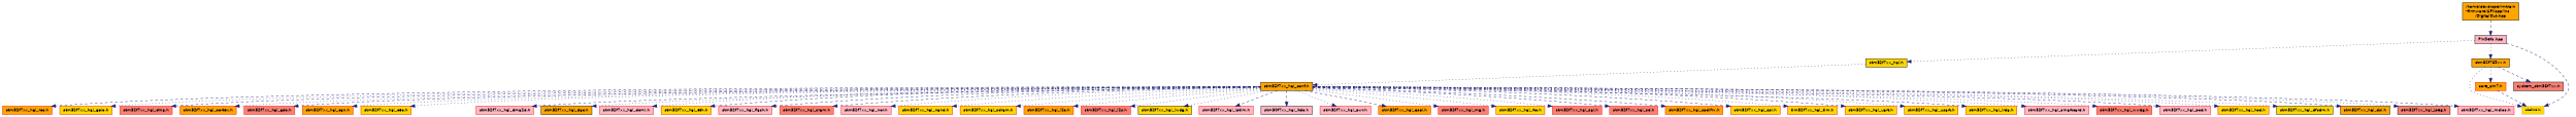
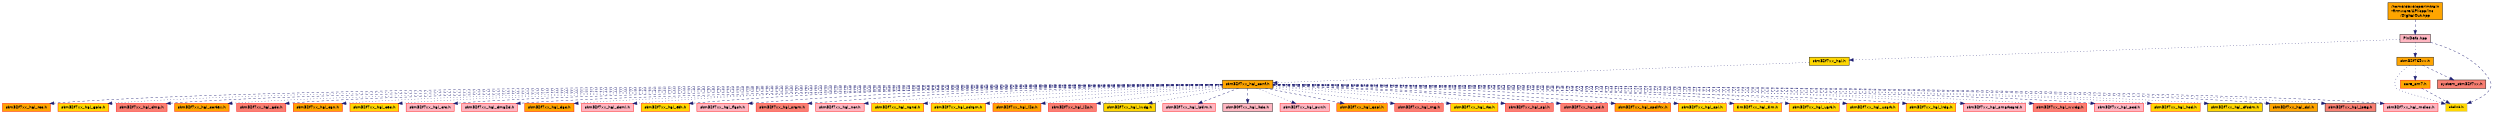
  digraph {
    node [color=red fillcolor=gold fontname=Helvetica fontsize=10 shape=record style=filled]
    edge [color=midnightblue fontname=Helvetica fontsize=10 labelfontname=Helvetica labelfontsize=10 style=dotted]
    n1 [color=black fillcolor=orange fontcolor=black height=0.2 label="/home/developer/mtrain\l-firmware/API/cpp/Inc\l/DigitalOut.hpp" width=0.4]
    n2 [color=black fillcolor=lightpink height=0.2 label="PinDefs.hpp" width=0.4]
    n3 [color=black height=0.2 label="stm32f7xx_hal.h" width=0.4]
    n4 [color=black fillcolor=orange height=0.2 label="stm32f769xx.h" width=0.4]
    n5 [color=grey75 height=0.2 label="stdint.h" width=0.4]
    n6 [color=black fillcolor=orange height=0.2 label="stm32f7xx_hal_conf.h" width=0.4]
    n7 [fillcolor=orange height=0.2 label="core_cm7.h" width=0.4]
-   n8 [color=black fillcolor=salmon height=0.2 label="system_stm36f7xx.h" width=0.4]
+   n8 [color=black fillcolor=salmon height=0.2 label="system_stm32f7xx.h" width=0.4]
    n9 [fillcolor=orange height=0.2 label="stm32f7xx_hal_rcc.h" width=0.4]
    n10 [height=0.2 label="stm32f7xx_hal_gpio.h" width=0.4]
    n11 [fillcolor=salmon height=0.2 label="stm32f7xx_hal_dma.h" width=0.4]
    n12 [fillcolor=orange height=0.2 label="stm32f7xx_hal_cortex.h" width=0.4]
    n13 [fillcolor=salmon height=0.2 label="stm32f7xx_hal_adc.h" width=0.4]
    n14 [fillcolor=orange height=0.2 label="stm32f7xx_hal_can.h" width=0.4]
    n15 [height=0.2 label="stm32f7xx_hal_cec.h" width=0.4]
+   n16 [fillcolor=lightpink height=0.2 label="stm32f7xx_hal_crc.h" width=0.4]
    n17 [fillcolor=lightpink height=0.2 label="stm32f7xx_hal_dma2d.h" width=0.4]
-   n18 [color=black fillcolor=orange height=0.2 label="stm32f7xx_hal_dac.h" width=0.4]
+   n18 [fillcolor=orange height=0.2 label="stm32f7xx_hal_dac.h" width=0.4]
    n19 [fillcolor=lightpink height=0.2 label="stm32f7xx_hal_dcmi.h" width=0.4]
    n20 [height=0.2 label="stm32f7xx_hal_eth.h" width=0.4]
    n21 [fillcolor=lightpink height=0.2 label="stm32f7xx_hal_flash.h" width=0.4]
    n22 [fillcolor=salmon height=0.2 label="stm32f7xx_hal_sram.h" width=0.4]
    n23 [fillcolor=lightpink height=0.2 label="stm32f7xx_hal_nor.h" width=0.4]
    n24 [height=0.2 label="stm32f7xx_hal_nand.h" width=0.4]
    n25 [height=0.2 label="stm32f7xx_hal_sdram.h" width=0.4]
    n26 [fillcolor=orange height=0.2 label="stm32f7xx_hal_i2c.h" width=0.4]
    n27 [fillcolor=salmon height=0.2 label="stm32f7xx_hal_i2s.h" width=0.4]
    n28 [color=black height=0.2 label="stm32f7xx_hal_iwdg.h" width=0.4]
    n29 [fillcolor=lightpink height=0.2 label="stm32f7xx_hal_lptim.h" width=0.4]
    n30 [color=black fillcolor=lightpink height=0.2 label="stm30f7xx_hal_ltdc.h" width=0.4]
    n31 [fillcolor=lightpink height=0.2 label="stm32f7xx_hal_pwr.h" width=0.4]
    n32 [fillcolor=orange height=0.2 label="stm32f7xx_hal_qspi.h" width=0.4]
    n33 [fillcolor=salmon height=0.2 label="stm32f7xx_hal_rng.h" width=0.4]
    n34 [height=0.2 label="stm32f7xx_hal_rtc.h" width=0.4]
    n35 [fillcolor=salmon height=0.2 label="stm32f7xx_hal_sai.h" width=0.4]
    n36 [fillcolor=salmon height=0.2 label="stm32f7xx_hal_sd.h" width=0.4]
    n37 [fillcolor=orange height=0.2 label="stm32f7xx_hal_spdifrx.h" width=0.4]
    n38 [height=0.2 label="stm32f7xx_hal_spi.h" width=0.4]
    n39 [height=0.2 label="tim32f7xx_hal_tim.h" width=0.4]
    n40 [height=0.2 label="stm32f7xx_hal_uart.h" width=0.4]
    n41 [height=0.2 label="stm32f7xx_hal_usart.h" width=0.4]
    n42 [height=0.2 label="stm32f7xx_hal_irda.h" width=0.4]
    n43 [fillcolor=lightpink height=0.2 label="stm32f7xx_hal_smartcard.h" width=0.4]
    n44 [fillcolor=salmon height=0.2 label="stm32f7xx_hal_wwdg.h" width=0.4]
    n45 [fillcolor=lightpink height=0.2 label="stm32f7xx_hal_pcd.h" width=0.4]
    n46 [height=0.2 label="stm32f7xx_hal_hcd.h" width=0.4]
    n47 [color=black height=0.2 label="stm32f7xx_hal_dfsdm.h" width=0.4]
    n48 [color=black fillcolor=orange height=0.2 label="stm32f7xx_hal_dsi.h" width=0.4]
    n49 [color=black fillcolor=salmon height=0.2 label="stm32f7xx_hal_jpeg.h" width=0.4]
    n50 [fillcolor=lightpink height=0.2 label="stm32f7xx_hal_mdios.h" width=0.4]
    n1 -> n2 [style=dashed]
    n2 -> n3
    n2 -> n4
    n2 -> n5 [style=dashed]
    n3 -> n6
    n4 -> n5
    n4 -> n7
    n4 -> n8 [style=dashed]
    n6 -> n9 [style=dashed]
    n6 -> n10
    n6 -> n11 [style=dashed]
    n6 -> n12
    n6 -> n13 [style=dashed]
    n6 -> n14
    n6 -> n15
+   n6 -> n16 [style=dashed]
    n6 -> n17 [style=dashed]
    n6 -> n18
    n6 -> n19
    n6 -> n20 [style=dashed]
    n6 -> n21 [style=dashed]
    n6 -> n22 [style=dashed]
    n6 -> n23
    n6 -> n24
    n6 -> n25
    n6 -> n26
    n6 -> n27
    n6 -> n28
    n6 -> n29 [style=dashed]
    n6 -> n30 [style=dashed]
    n6 -> n31
    n6 -> n32 [style=dashed]
    n6 -> n33
    n6 -> n34
    n6 -> n35
    n6 -> n36 [style=dashed]
    n6 -> n37 [style=dashed]
    n6 -> n38 [style=dashed]
    n6 -> n39
    n6 -> n40 [style=dashed]
    n6 -> n41
    n6 -> n42 [style=dashed]
    n6 -> n43
    n6 -> n44
    n6 -> n45 [style=dashed]
    n6 -> n46
    n6 -> n47
    n6 -> n48 [style=dashed]
    n6 -> n49
    n6 -> n50 [style=dashed]
    n7 -> n5 [style=dashed]
  }
